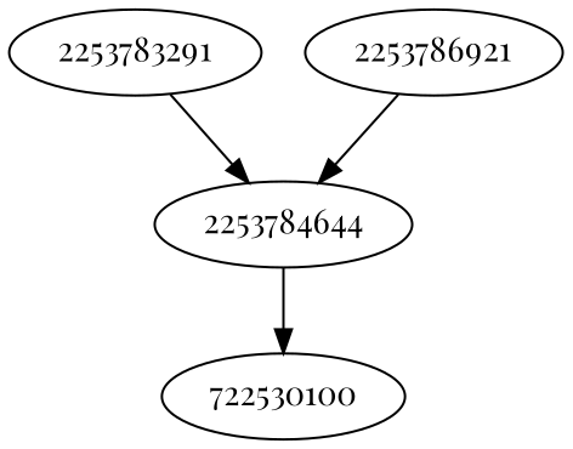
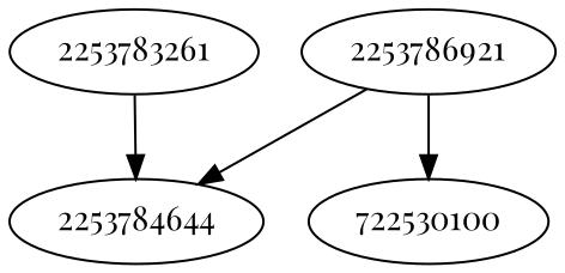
  strict digraph {
    fontname="Playfair Display"
    node [fontname="Playfair Display"]
    edge [fontname="Playfair Display"]
-   2253783291
+   2253783291 [label=2253783261]
    2253784644
    722530100
    2253786921
    2253783291 -> 2253784644
-   2253784644 -> 722530100
+   2253786921 -> 722530100
    2253786921 -> 2253784644
  }
